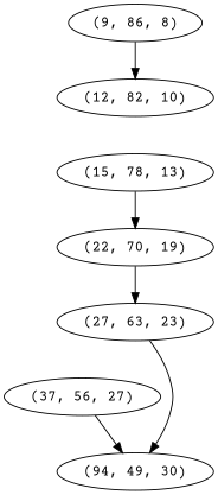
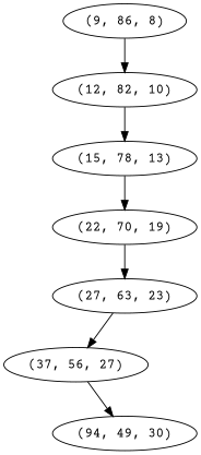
  digraph {
    fontname="Courier Prime"
    node [fontname="Courier Prime"]
    edge [fontname="Courier Prime"]
    "(9, 86, 8)"
    "(12, 82, 10)"
    "(15, 78, 13)"
    "(22, 70, 19)"
    "(27, 63, 23)"
    "(37, 56, 27)"
    n7 [label="(94, 49, 30)"]
    "(9, 86, 8)" -> "(12, 82, 10)"
+   "(12, 82, 10)" -> "(15, 78, 13)"
    "(15, 78, 13)" -> "(22, 70, 19)"
    "(22, 70, 19)" -> "(27, 63, 23)"
-   "(27, 63, 23)" -> n7
+   "(27, 63, 23)" -> "(37, 56, 27)"
    "(37, 56, 27)" -> n7
  }
